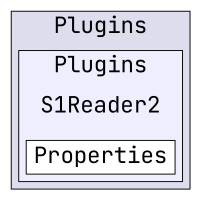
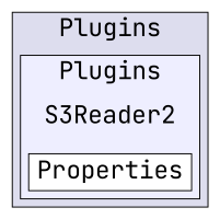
  digraph {
    compound=true
    rankdir=LR
    fontname="JetBrains Mono"
    node [fontname="JetBrains Mono" fontsize=24]
-   n1 [label=S1Reader2 shape=plaintext]
+   n1 [label=S3Reader2 shape=plaintext]
    n2 [color=black fillcolor=white label=Properties shape=box style=filled]
    subgraph cluster_1 {
      bgcolor="#ddddee"
      fontsize=24
      label=Plugins
      pencolor=black
      subgraph cluster_2 {
        bgcolor="#eeeeff"
        fontsize=24
        pencolor=black
        n1
        n2
      }
    }
  }
